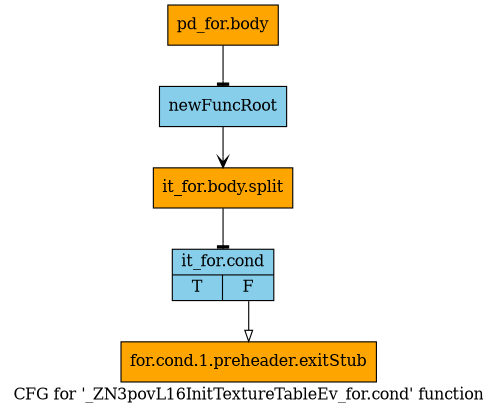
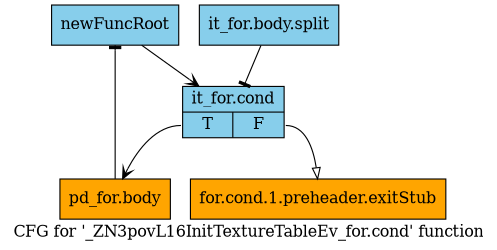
  digraph {
    label="CFG for '_ZN3povL16InitTextureTableEv_for.cond' function"
    node [fillcolor=skyblue shape=record style=filled]
    edge [arrowhead=vee]
    n1 [label="{newFuncRoot}"]
    n2 [label="{it_for.cond|{<s0>T|<s1>F}}"]
    n3 [fillcolor=orange label="{for.cond.1.preheader.exitStub}"]
    n4 [fillcolor=orange label="{pd_for.body}"]
-   n5 [fillcolor=orange label="{it_for.body.split}"]
-   n1 -> n5
+   n5 [label="{it_for.body.split}"]
+   n1 -> n2
    n2 -> n3 [arrowhead=onormal tailport=s1]
+   n2 -> n4 [tailport=s0]
    n4 -> n1 [arrowhead=tee]
    n5 -> n2 [arrowhead=tee]
  }
